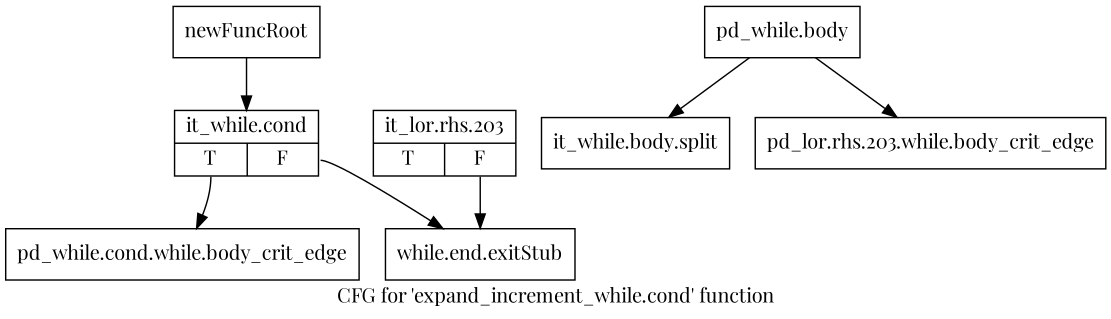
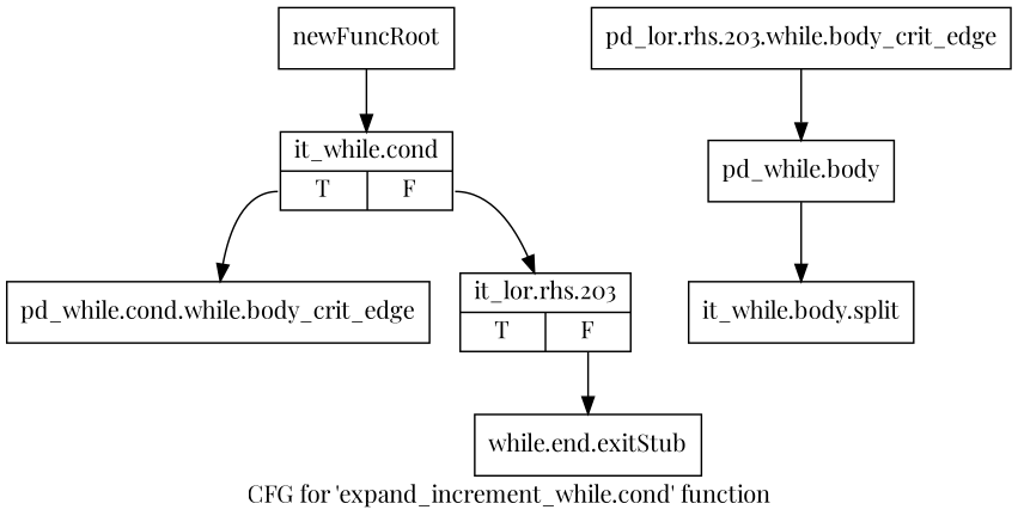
  digraph {
    fontname="Playfair Display"
    label="CFG for 'expand_increment_while.cond' function"
    node [fontname="Playfair Display" shape=record]
    edge [fontname="Playfair Display"]
    n1 [label="{newFuncRoot}"]
    n2 [label="{it_while.cond|{<s0>T|<s1>F}}"]
    n3 [label="{pd_while.cond.while.body_crit_edge}"]
    n4 [label="{it_lor.rhs.203|{<s0>T|<s1>F}}"]
    n5 [label="{while.end.exitStub}"]
    n6 [label="{pd_while.body}"]
    n7 [label="{it_while.body.split}"]
    n8 [label="{pd_lor.rhs.203.while.body_crit_edge}"]
    n1 -> n2
    n2 -> n3 [tailport=s0]
-   n2 -> n5 [tailport=s1]
+   n2 -> n4 [tailport=s1]
    n4 -> n5 [tailport=s1]
    n6 -> n7
-   n6 -> n8
+   n8 -> n6
  }
